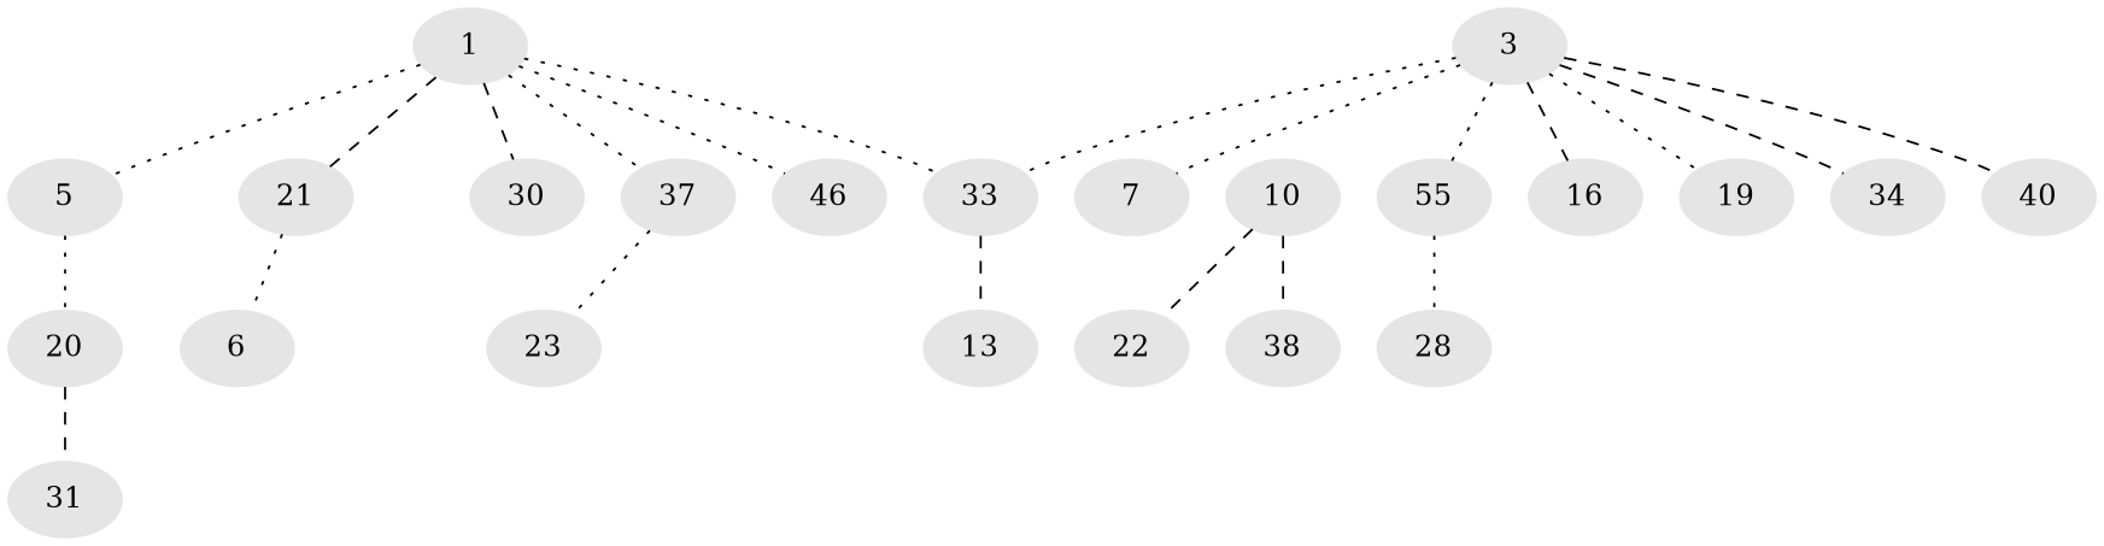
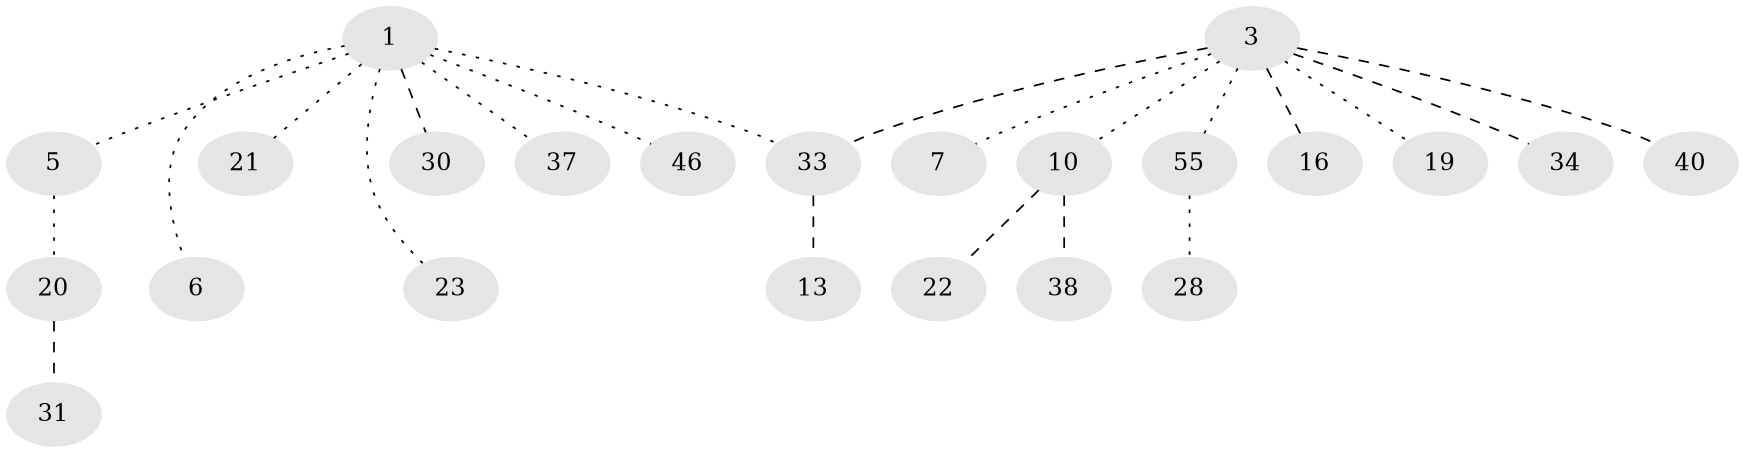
  graph {
    node [color=gray90 style=filled]
    edge [style=dotted]
    1 [super="+2+14+8"]
    5 [super="+49+24"]
    6 [super="+18"]
    21
    23
    30
    37 [super="+47"]
    46
    33
    3 [super="+4+27+25+9"]
    7
    10
    n13 [label=55 super="+26"]
    16 [super="+29"]
    19
    34 [super="+50"]
    40 [super="+43"]
    20
    22
    38
    28
    13
    31
    1 -- 5
-   21 -- 6
-   1 -- 21 [style=dashed]
-   37 -- 23
+   1 -- 6
+   1 -- 21
+   1 -- 23
    1 -- 30 [style=dashed]
    1 -- 37
    1 -- 46
    1 -- 33
    5 -- 20
    33 -- 13 [style=dashed]
-   3 -- 33
+   3 -- 33 [style=dashed]
    3 -- 7
+   3 -- 10
    3 -- n13
    3 -- 16 [style=dashed]
    3 -- 19
    3 -- 34 [style=dashed]
    3 -- 40 [style=dashed]
    10 -- 22 [style=dashed]
    10 -- 38 [style=dashed]
    n13 -- 28
    20 -- 31 [style=dashed]
  }
